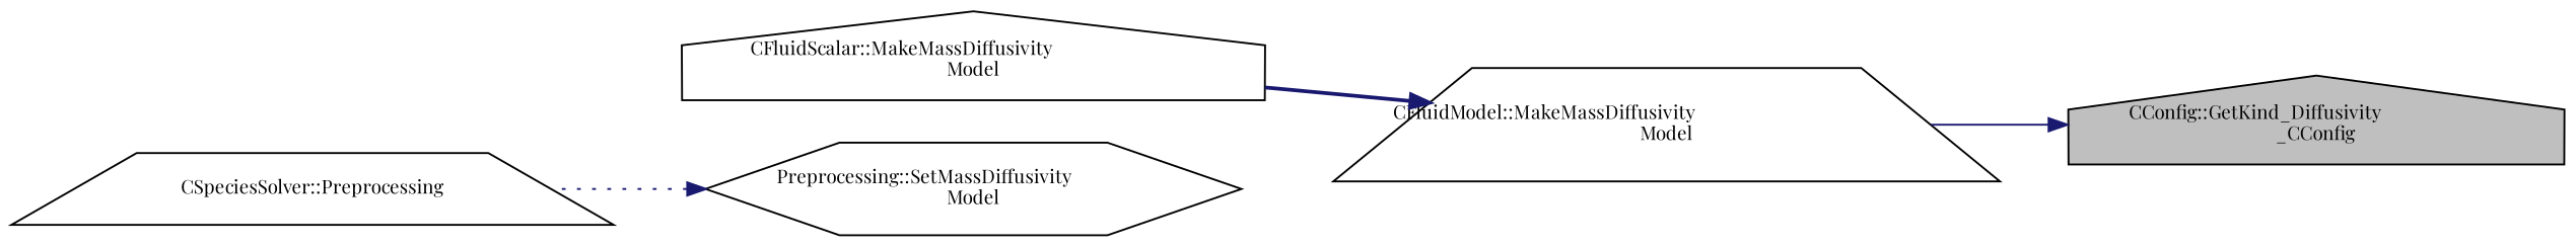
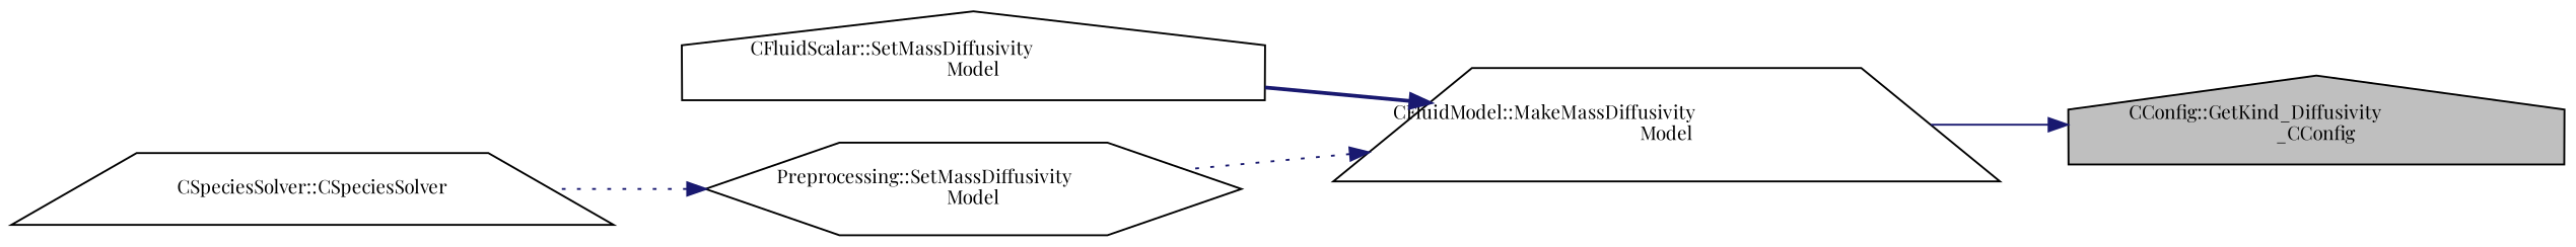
  digraph {
    fontname="Playfair Display"
    rankdir=RL
    node [color=black fillcolor=white fontname="Playfair Display" fontsize=10 shape=house style=filled]
    edge [color=midnightblue dir=back fontname="Playfair Display" fontsize=10 labelfontname=Helvetica labelfontsize=10 style=dotted]
    n1 [fillcolor=grey75 fontcolor=black height=0.2 label="CConfig::GetKind_Diffusivity\l_CConfig" width=0.4]
    n2 [height=0.2 label="CFluidModel::MakeMassDiffusivity\lModel" shape=trapezium width=0.4]
-   n3 [height=0.2 label="CFluidScalar::MakeMassDiffusivity\lModel" width=0.4]
+   n3 [height=0.2 label="CFluidScalar::SetMassDiffusivity\lModel" width=0.4]
    n4 [height=0.2 label="Preprocessing::SetMassDiffusivity\lModel" shape=hexagon width=0.4]
-   n5 [height=0.2 label="CSpeciesSolver::Preprocessing" shape=trapezium width=0.4]
+   n5 [height=0.2 label="CSpeciesSolver::CSpeciesSolver" shape=trapezium width=0.4]
    n1 -> n2 [style=solid]
    n2 -> n3 [style=bold]
+   n2 -> n4
    n4 -> n5
  }
